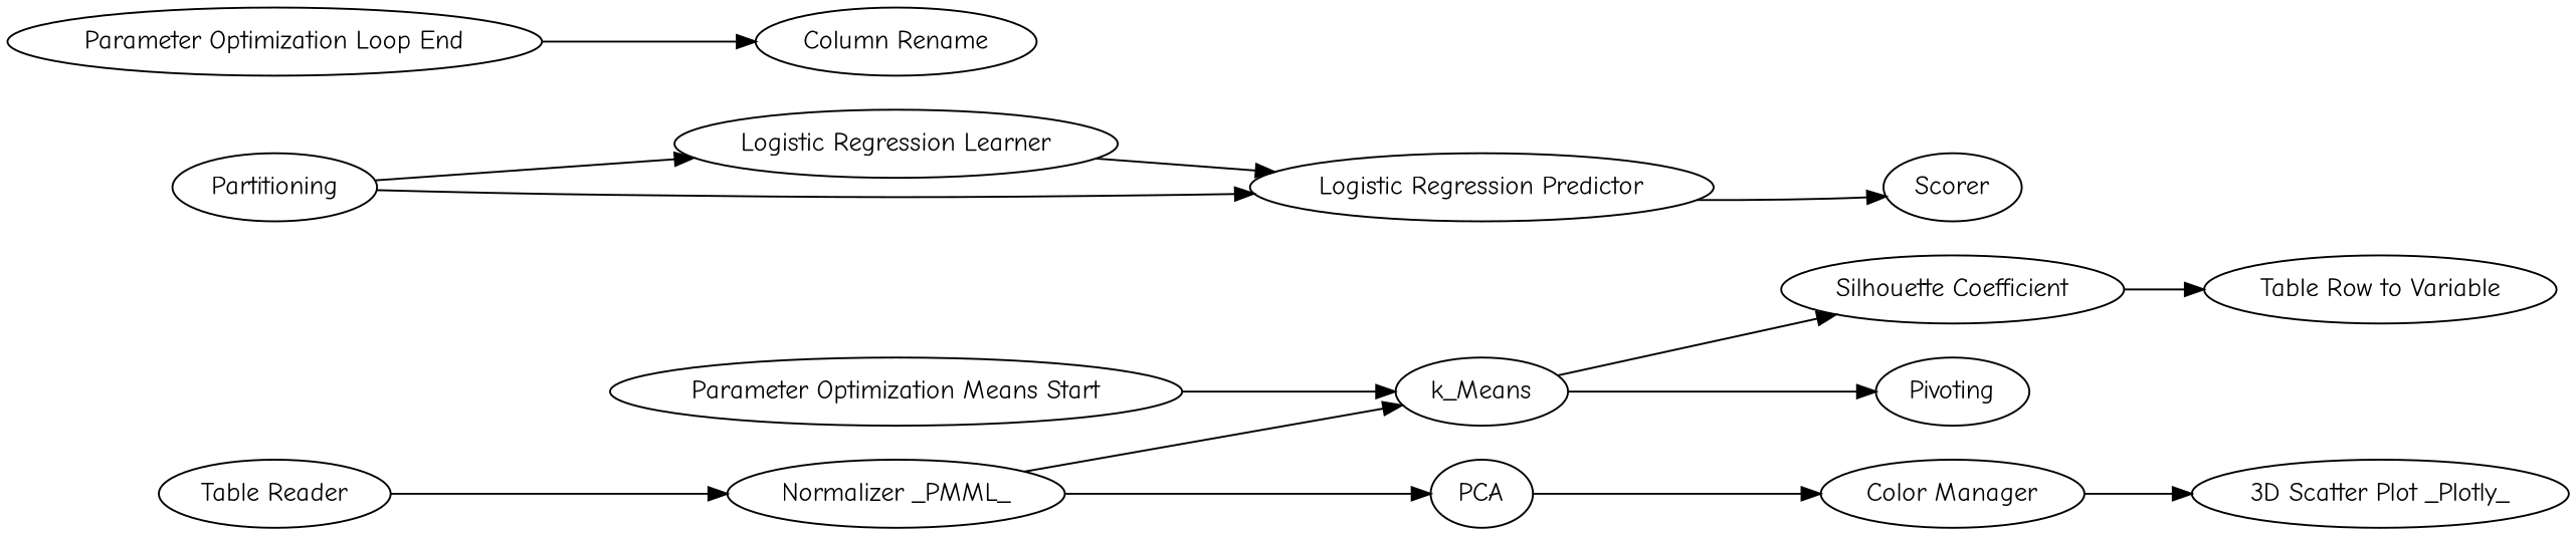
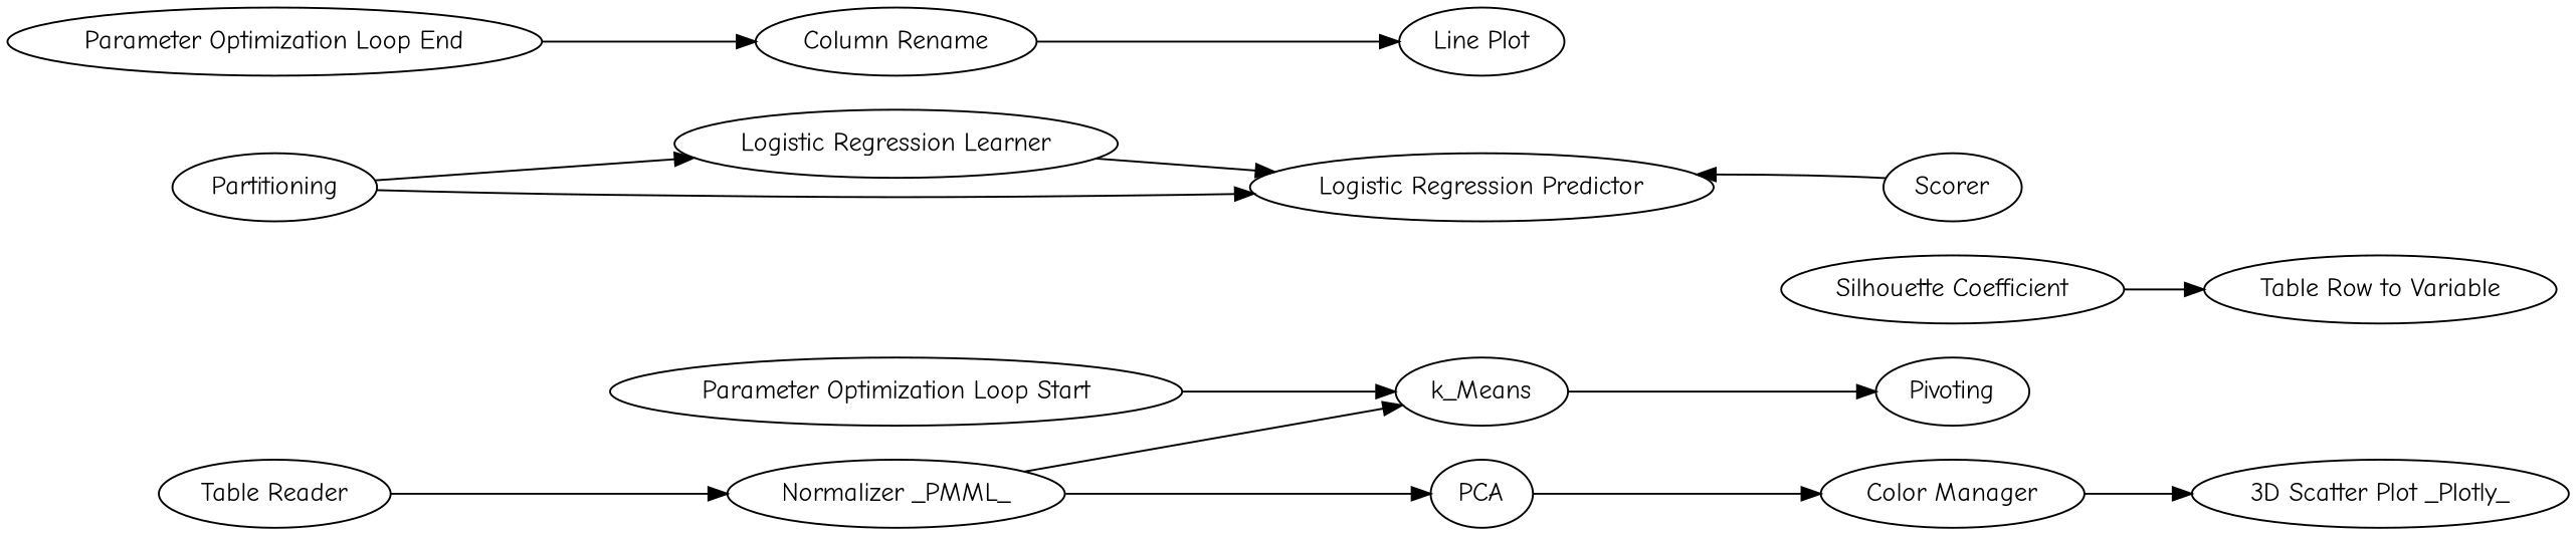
  digraph {
    fontname="Comic Neue"
    rankdir=LR
    node [fontname="Comic Neue"]
    edge [fontname="Comic Neue"]
    n1 [label=PCA]
    n2 [label="Color Manager"]
    n3 [label="3D Scatter Plot _Plotly_"]
    n4 [label=k_Means]
    n5 [label="Silhouette Coefficient"]
    n6 [label=Pivoting]
    n7 [label="Table Row to Variable"]
    n8 [label=Partitioning]
    n9 [label="Logistic Regression Learner"]
    n10 [label="Logistic Regression Predictor"]
    n11 [label=Scorer]
    n12 [label="Normalizer _PMML_"]
    n13 [label="Column Rename"]
-   n15 [label="Parameter Optimization Means Start"]
+   n14 [label="Line Plot"]
+   n15 [label="Parameter Optimization Loop Start"]
    n16 [label="Table Reader"]
    n17 [label="Parameter Optimization Loop End"]
    n1 -> n2
    n2 -> n3
-   n4 -> n5
    n4 -> n6
    n5 -> n7
    n8 -> n9
    n8 -> n10
    n9 -> n10
-   n10 -> n11
+   n11 -> n10
    n12 -> n1
    n12 -> n4
+   n13 -> n14
    n15 -> n4
    n16 -> n12
    n17 -> n13
  }
